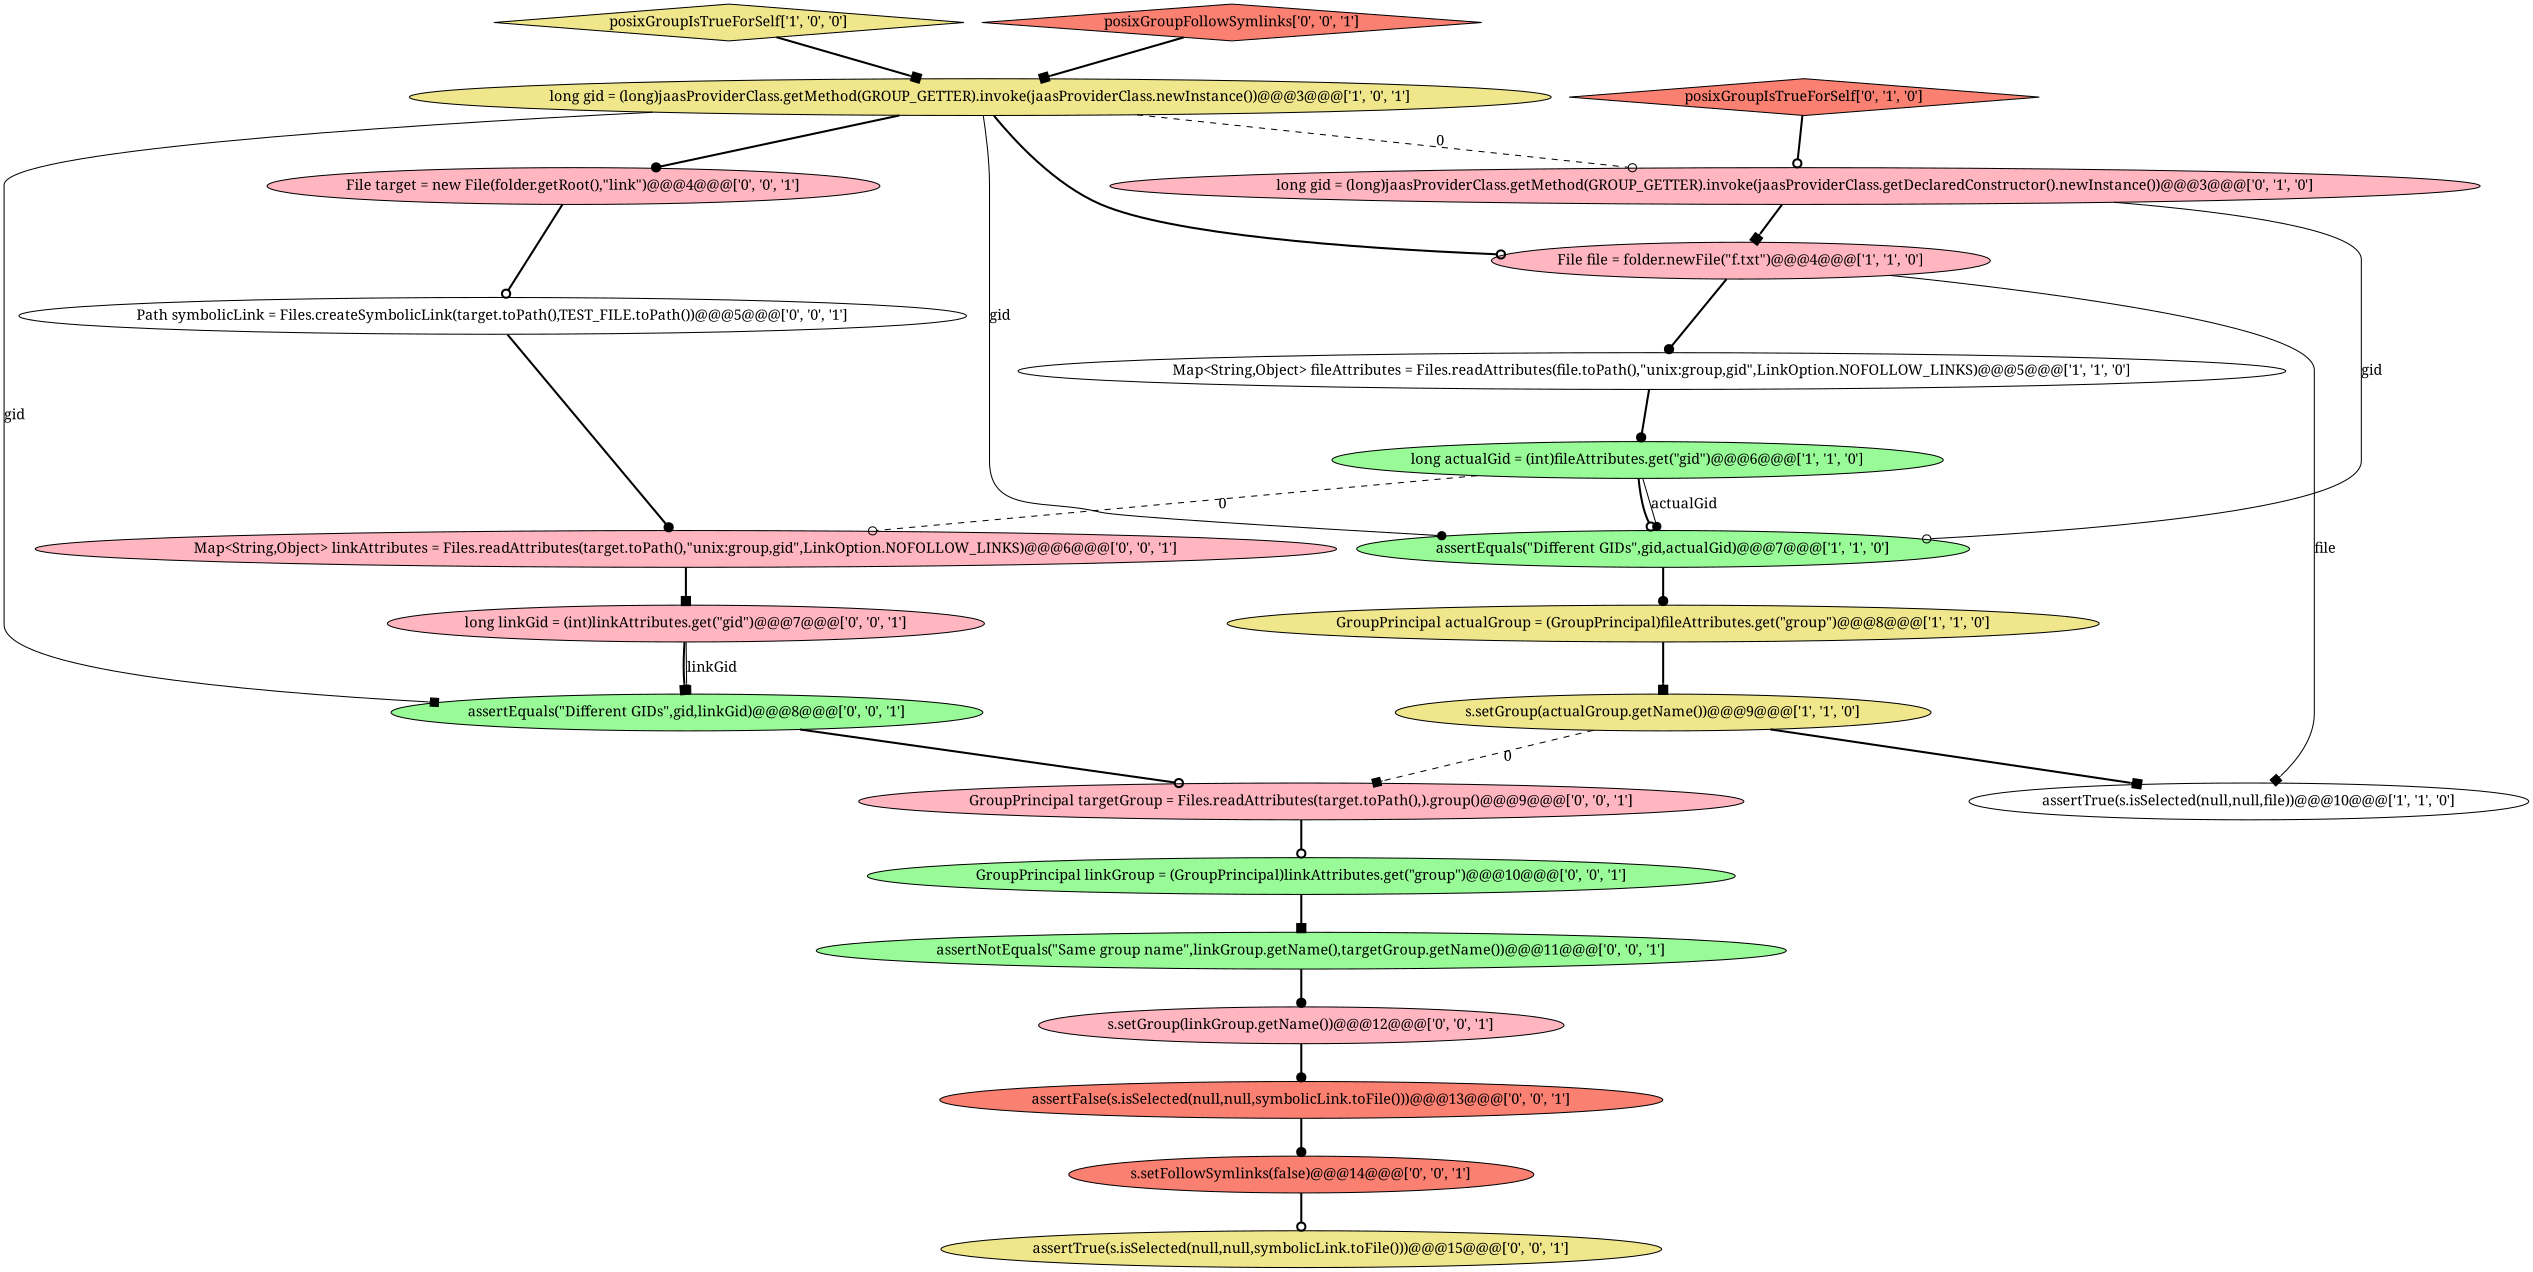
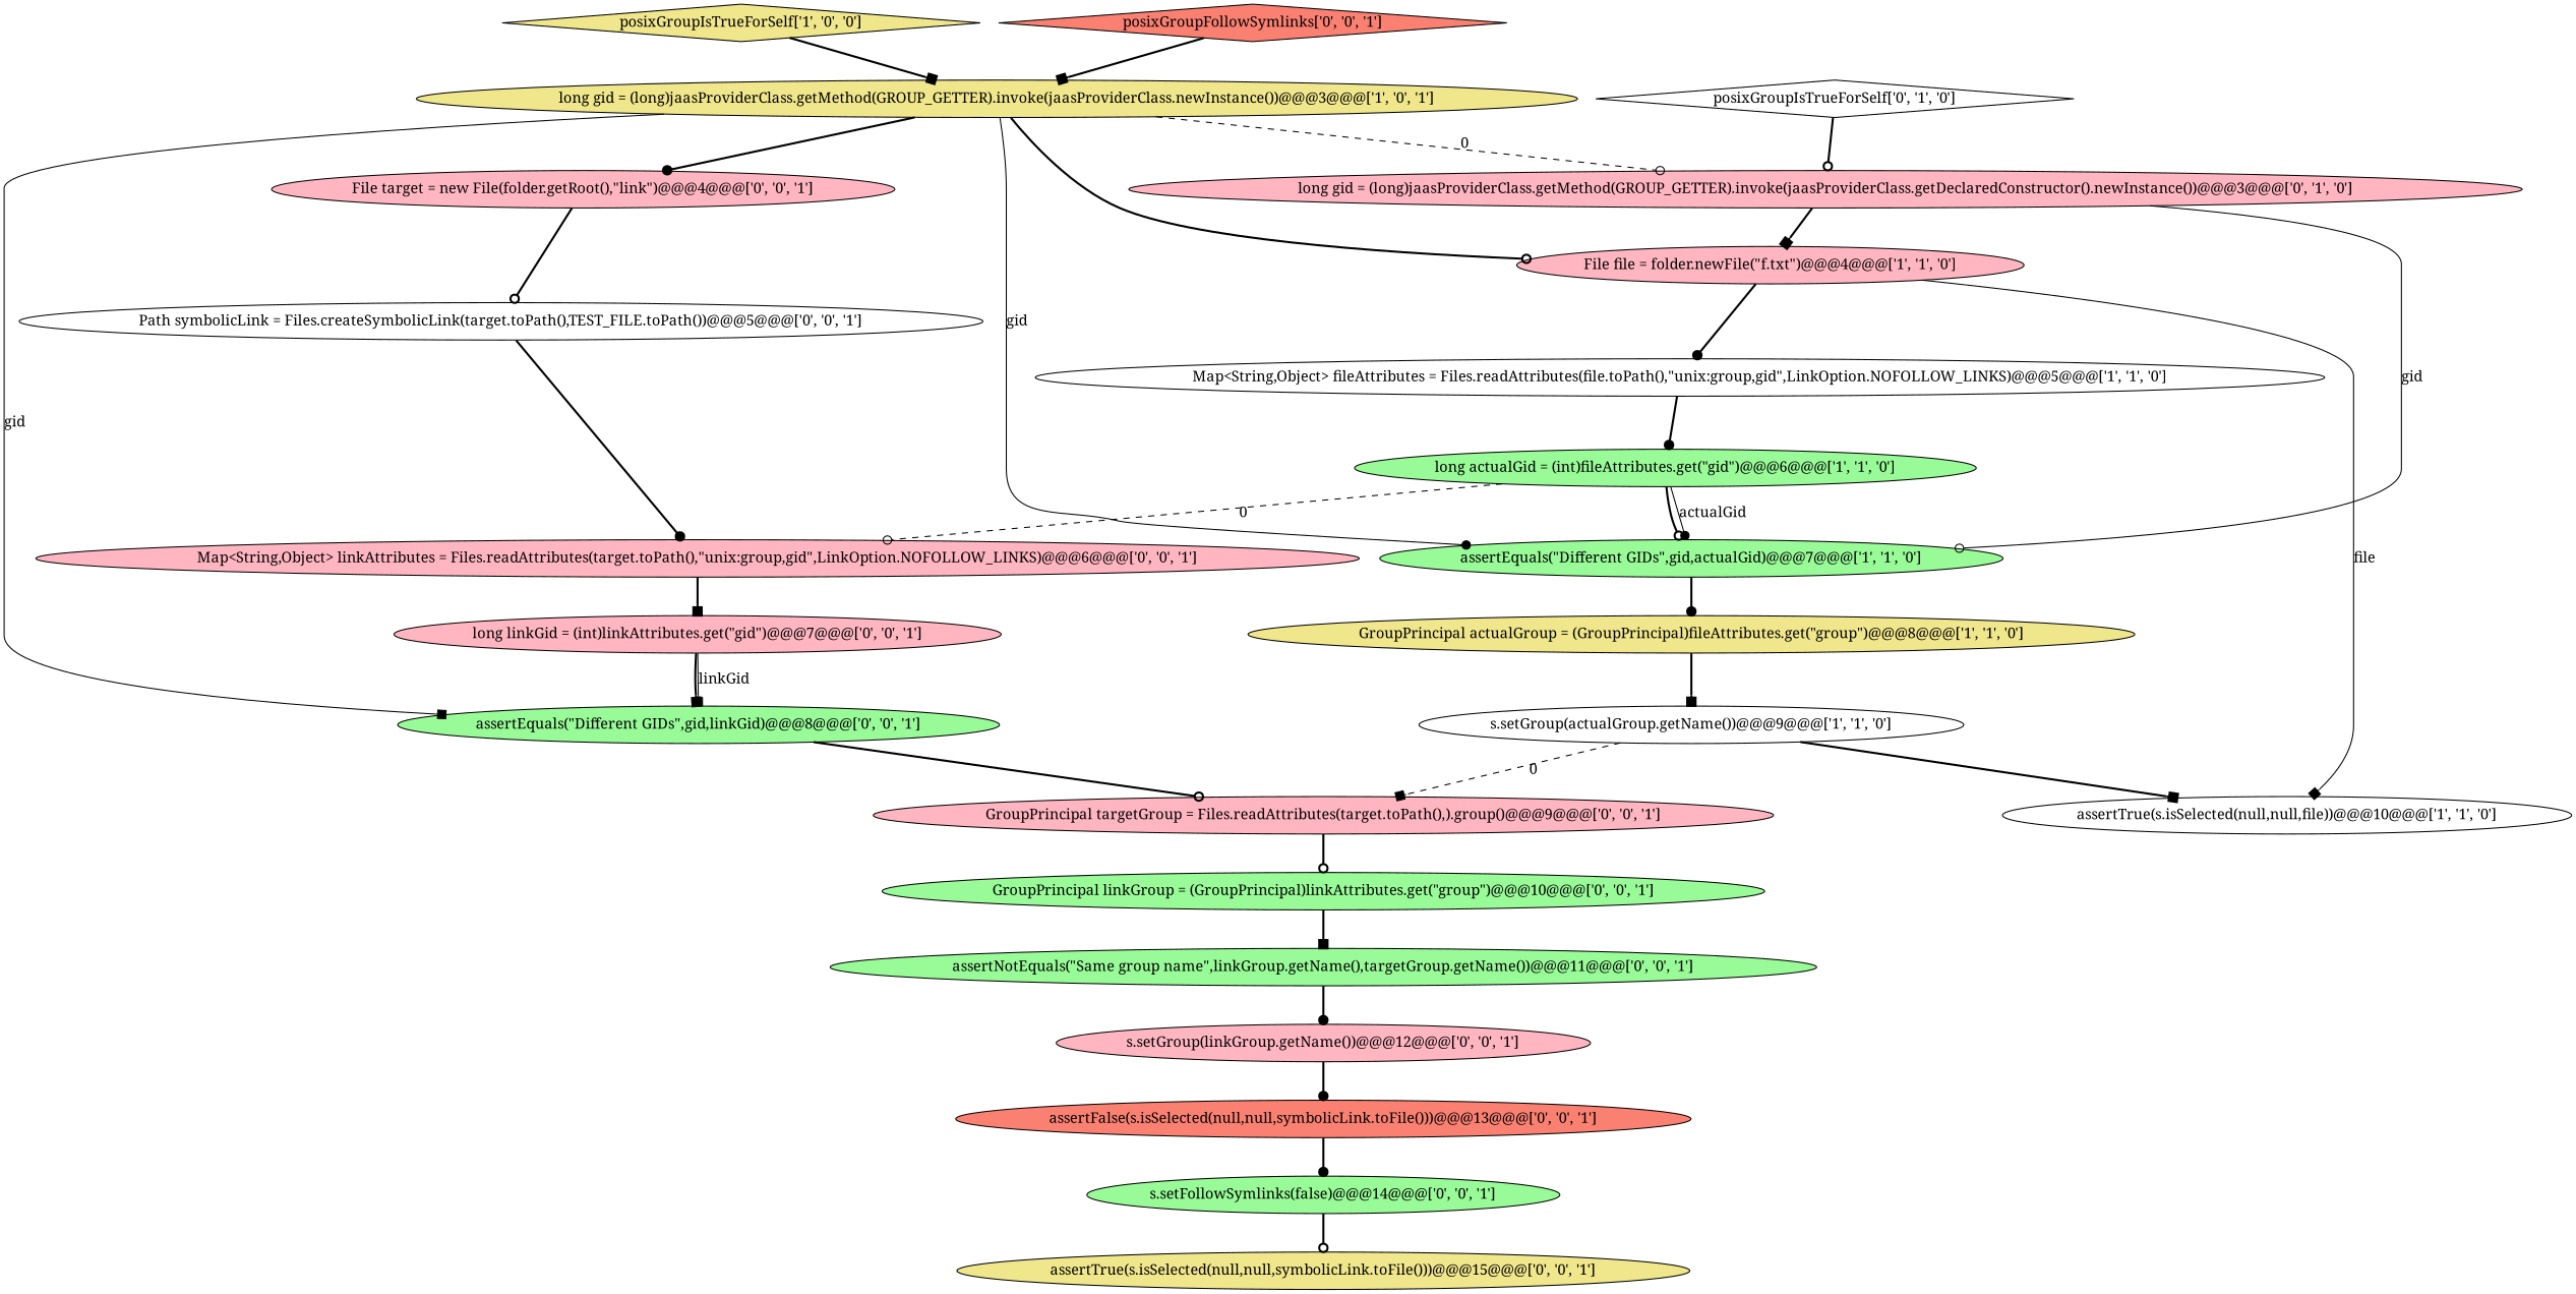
  digraph {
    fontname="Noto Serif"
    node [fillcolor=lightpink fontname="Noto Serif" shape=ellipse style=filled]
    edge [arrowhead=box fontname="Noto Serif" style=bold]
    n1 [label="long linkGid = (int)linkAttributes.get(\"gid\")@@@7@@@['0', '0', '1']"]
    n2 [fillcolor=palegreen label="assertEquals(\"Different GIDs\",gid,linkGid)@@@8@@@['0', '0', '1']"]
    n3 [label="GroupPrincipal targetGroup = Files.readAttributes(target.toPath(),).group()@@@9@@@['0', '0', '1']"]
    n4 [fillcolor=palegreen label="GroupPrincipal linkGroup = (GroupPrincipal)linkAttributes.get(\"group\")@@@10@@@['0', '0', '1']"]
    n5 [label="File file = folder.newFile(\"f.txt\")@@@4@@@['1', '1', '0']"]
    n6 [fillcolor=white label="assertTrue(s.isSelected(null,null,file))@@@10@@@['1', '1', '0']"]
    n7 [fillcolor=white label="Map<String,Object> fileAttributes = Files.readAttributes(file.toPath(),\"unix:group,gid\",LinkOption.NOFOLLOW_LINKS)@@@5@@@['1', '1', '0']"]
    n8 [fillcolor=palegreen label="long actualGid = (int)fileAttributes.get(\"gid\")@@@6@@@['1', '1', '0']"]
    n9 [fillcolor=palegreen label="assertNotEquals(\"Same group name\",linkGroup.getName(),targetGroup.getName())@@@11@@@['0', '0', '1']"]
    n10 [label="s.setGroup(linkGroup.getName())@@@12@@@['0', '0', '1']"]
    n11 [fillcolor=salmon label="assertFalse(s.isSelected(null,null,symbolicLink.toFile()))@@@13@@@['0', '0', '1']"]
    n12 [fillcolor=khaki label="posixGroupIsTrueForSelf['1', '0', '0']" shape=diamond]
    n13 [fillcolor=khaki label="long gid = (long)jaasProviderClass.getMethod(GROUP_GETTER).invoke(jaasProviderClass.newInstance())@@@3@@@['1', '0', '1']"]
    n14 [fillcolor=palegreen label="assertEquals(\"Different GIDs\",gid,actualGid)@@@7@@@['1', '1', '0']"]
    n15 [label="long gid = (long)jaasProviderClass.getMethod(GROUP_GETTER).invoke(jaasProviderClass.getDeclaredConstructor().newInstance())@@@3@@@['0', '1', '0']"]
    n16 [label="File target = new File(folder.getRoot(),\"link\")@@@4@@@['0', '0', '1']"]
-   n17 [fillcolor=salmon label="s.setFollowSymlinks(false)@@@14@@@['0', '0', '1']"]
+   n17 [fillcolor=palegreen label="s.setFollowSymlinks(false)@@@14@@@['0', '0', '1']"]
    n18 [fillcolor=khaki label="assertTrue(s.isSelected(null,null,symbolicLink.toFile()))@@@15@@@['0', '0', '1']"]
    n19 [label="Map<String,Object> linkAttributes = Files.readAttributes(target.toPath(),\"unix:group,gid\",LinkOption.NOFOLLOW_LINKS)@@@6@@@['0', '0', '1']"]
    n20 [fillcolor=khaki label="GroupPrincipal actualGroup = (GroupPrincipal)fileAttributes.get(\"group\")@@@8@@@['1', '1', '0']"]
-   n21 [fillcolor=khaki label="s.setGroup(actualGroup.getName())@@@9@@@['1', '1', '0']"]
+   n21 [fillcolor=white label="s.setGroup(actualGroup.getName())@@@9@@@['1', '1', '0']"]
    n22 [fillcolor=white label="Path symbolicLink = Files.createSymbolicLink(target.toPath(),TEST_FILE.toPath())@@@5@@@['0', '0', '1']"]
    n23 [fillcolor=salmon label="posixGroupFollowSymlinks['0', '0', '1']" shape=diamond]
-   n24 [fillcolor=salmon label="posixGroupIsTrueForSelf['0', '1', '0']" shape=diamond]
+   n24 [fillcolor=white label="posixGroupIsTrueForSelf['0', '1', '0']" shape=diamond]
    n1 -> n2
    n1 -> n2 [label=linkGid style=solid]
    n2 -> n3 [arrowhead=odot]
    n3 -> n4 [arrowhead=odot]
    n4 -> n9
    n5 -> n6 [label=file style=solid]
    n5 -> n7 [arrowhead=dot]
    n7 -> n8 [arrowhead=dot]
    n8 -> n14 [arrowhead=odot]
    n8 -> n14 [arrowhead=dot label=actualGid style=solid]
    n8 -> n19 [arrowhead=odot label=0 style=dashed]
    n9 -> n10 [arrowhead=dot]
    n10 -> n11 [arrowhead=dot]
    n11 -> n17 [arrowhead=dot]
    n12 -> n13
    n13 -> n2 [label=gid style=solid]
    n13 -> n5 [arrowhead=odot]
    n13 -> n14 [arrowhead=dot label=gid style=solid]
    n13 -> n15 [arrowhead=odot label=0 style=dashed]
    n13 -> n16 [arrowhead=dot]
    n14 -> n20 [arrowhead=dot]
    n15 -> n5
    n15 -> n14 [arrowhead=odot label=gid style=solid]
    n16 -> n22 [arrowhead=odot]
    n17 -> n18 [arrowhead=odot]
    n19 -> n1
    n20 -> n21
    n21 -> n3 [label=0 style=dashed]
    n21 -> n6
    n22 -> n19 [arrowhead=dot]
    n23 -> n13
    n24 -> n15 [arrowhead=odot]
  }
